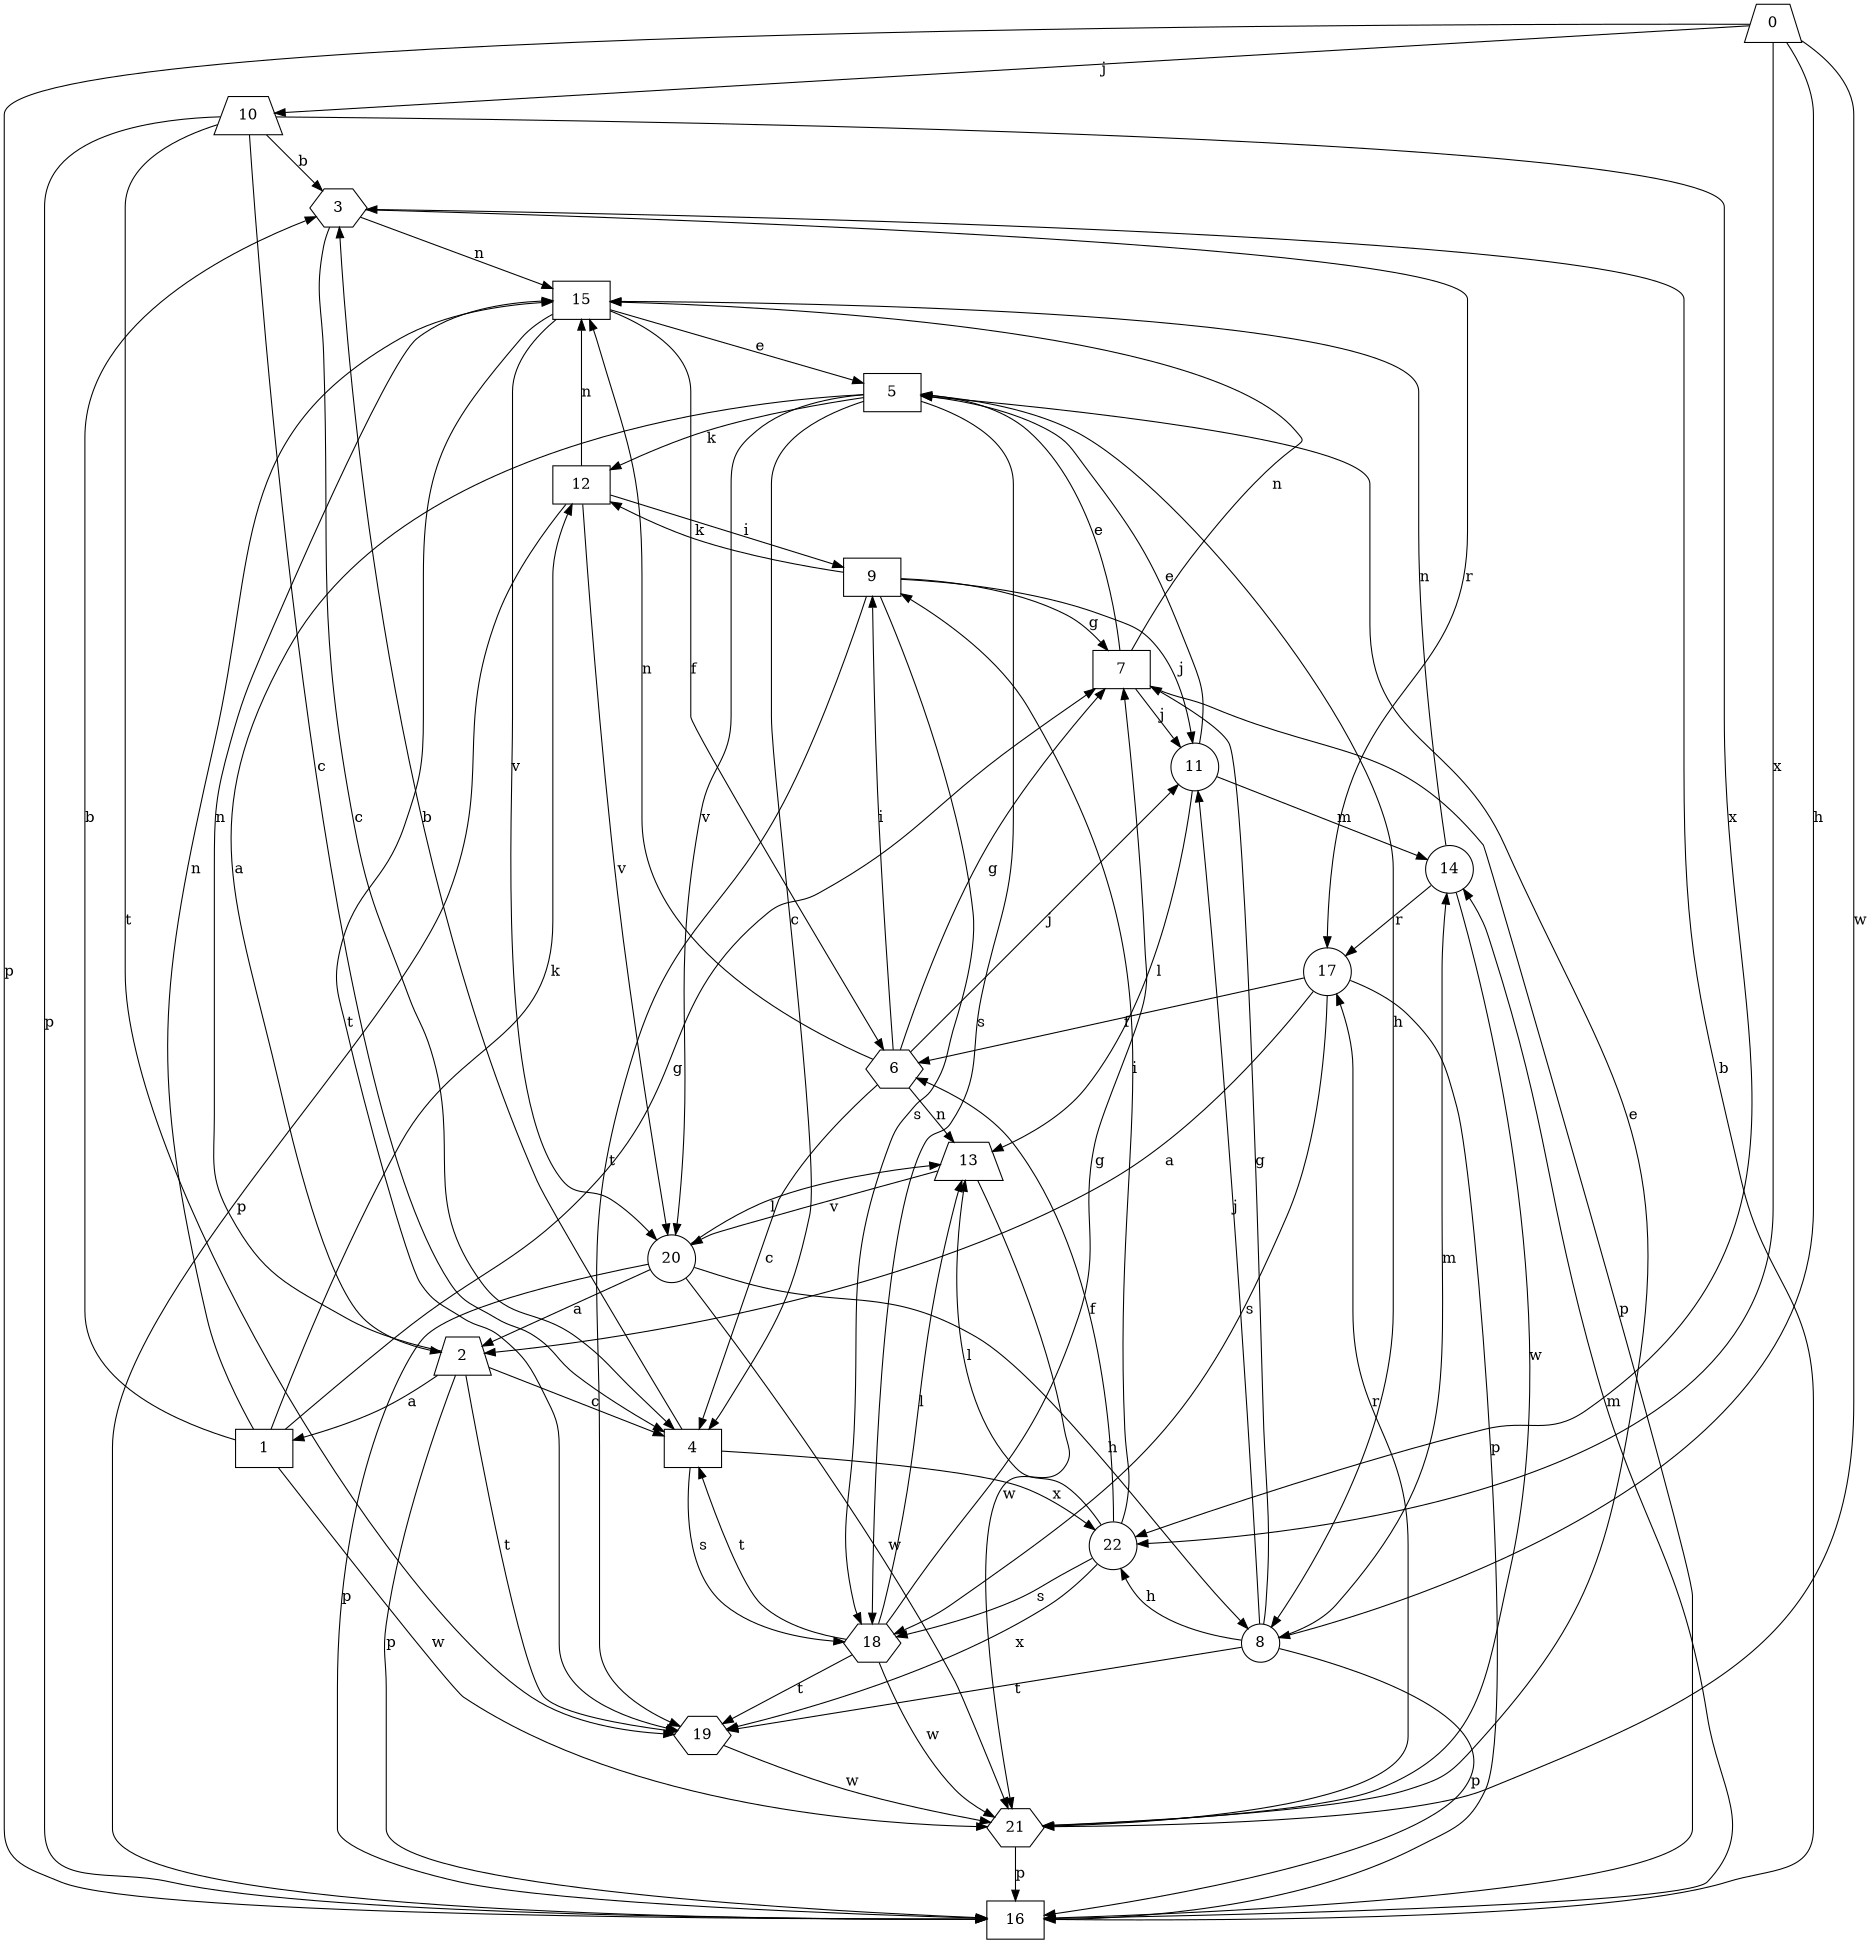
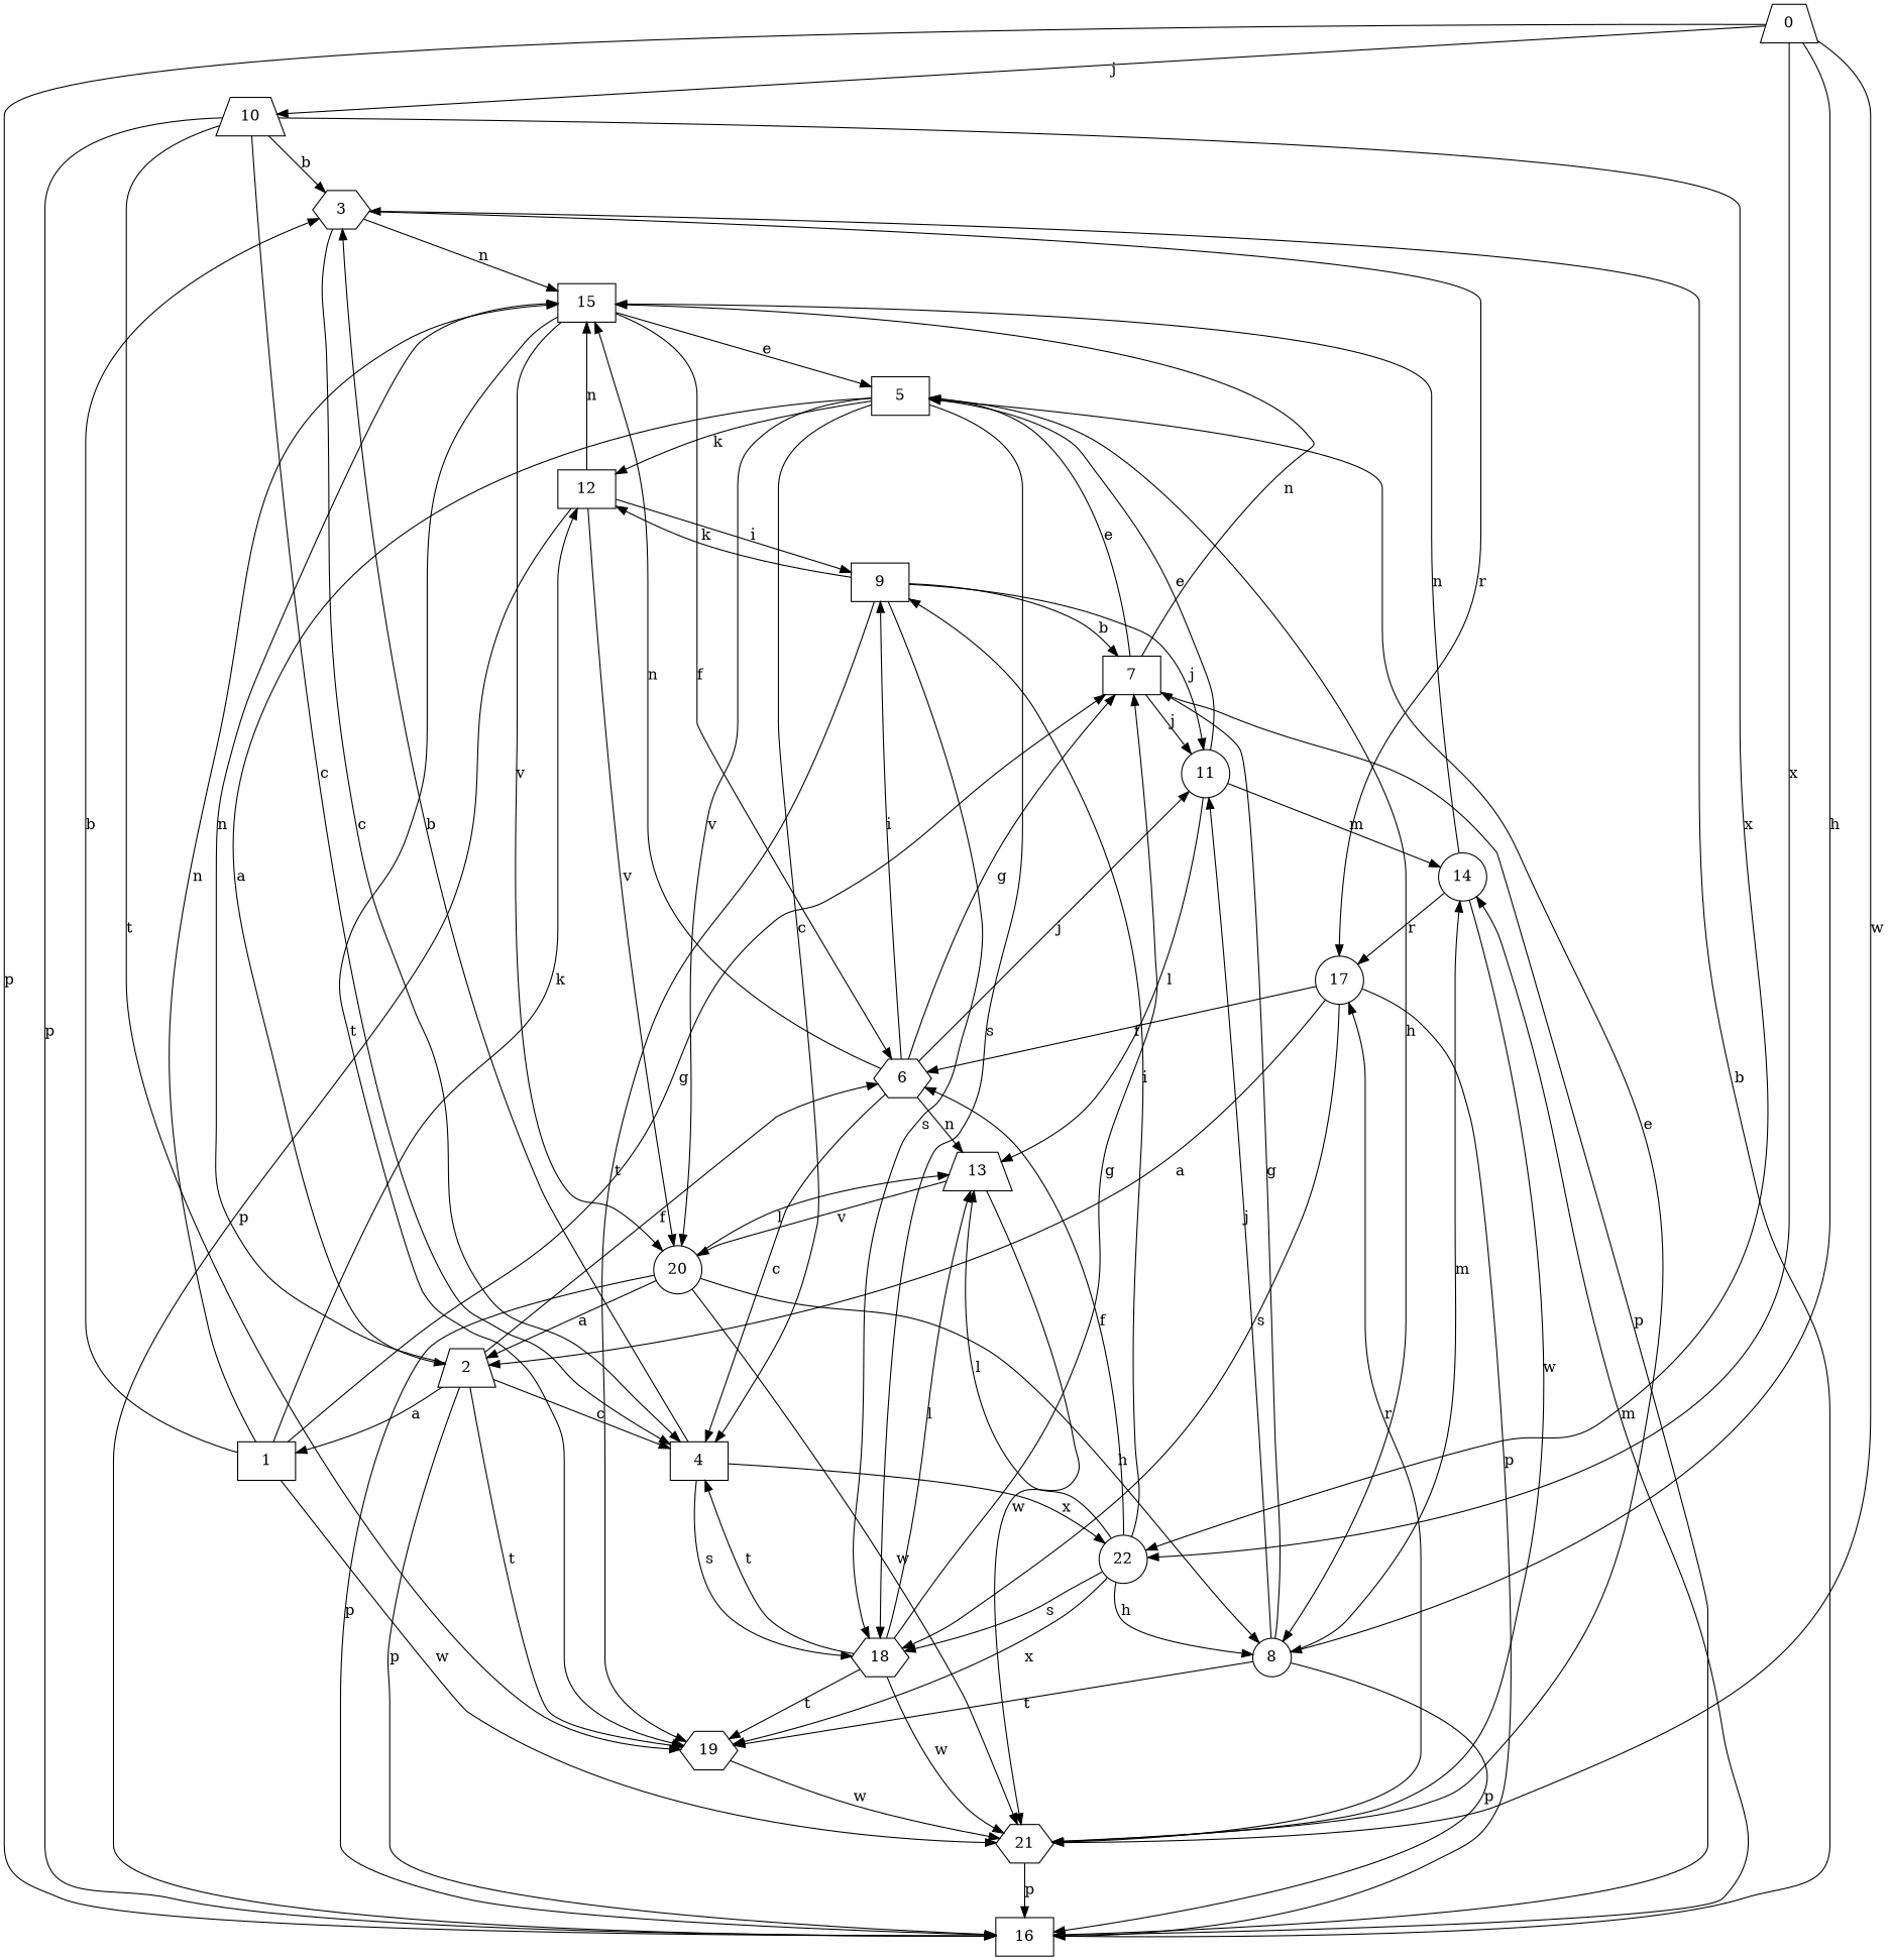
  strict digraph {
    node [shape=box]
    3 [shape=hexagon]
    1
    7
    12
    15
    21 [shape=hexagon]
    4
    17 [shape=circle]
    16
    5
    11 [shape=circle]
    20 [shape=circle]
    9
    6 [shape=hexagon]
    19 [shape=hexagon]
    2 [shape=trapezium]
    18 [shape=hexagon]
    22 [shape=circle]
    13 [shape=trapezium]
    14 [shape=circle]
    8 [shape=circle]
    10 [shape=trapezium]
    0 [shape=trapezium]
    3 -> 15 [label=n]
    3 -> 4 [label=c]
    3 -> 17 [label=r]
    1 -> 3 [label=b]
    1 -> 7 [label=g]
    1 -> 12 [label=k]
    1 -> 15 [label=n]
    1 -> 21 [label=w]
    7 -> 15 [label=n]
    7 -> 16 [label=p]
    7 -> 5 [label=e]
    7 -> 11 [label=j]
    12 -> 15 [label=n]
    12 -> 16 [label=p]
    12 -> 20 [label=v]
    12 -> 9 [label=i]
    15 -> 5 [label=e]
    15 -> 20 [label=v]
    15 -> 6 [label=f]
    15 -> 19 [label=t]
    21 -> 17 [label=r]
    21 -> 16 [label=p]
    21 -> 5 [label=e]
    4 -> 3 [label=b]
    4 -> 18 [label=s]
    4 -> 22 [label=x]
    17 -> 16 [label=p]
    17 -> 6 [label=f]
    17 -> 2 [label=a]
    17 -> 18 [label=s]
    16 -> 3 [label=b]
    16 -> 14 [label=m]
    5 -> 12 [label=k]
    5 -> 4 [label=c]
    5 -> 20 [label=v]
    5 -> 2 [label=a]
    5 -> 18 [label=s]
    5 -> 8 [label=h]
    11 -> 5 [label=e]
    11 -> 13 [label=l]
    11 -> 14 [label=m]
    20 -> 21 [label=w]
    20 -> 16 [label=p]
    20 -> 2 [label=a]
    20 -> 13 [label=l]
    20 -> 8 [label=h]
-   9 -> 7 [label=g]
+   9 -> 7 [label=b]
    9 -> 12 [label=k]
    9 -> 11 [label=j]
    9 -> 19 [label=t]
    9 -> 18 [label=s]
    6 -> 7 [label=g]
    6 -> 15 [label=n]
    6 -> 4 [label=c]
    6 -> 11 [label=j]
    6 -> 9 [label=i]
    6 -> 13 [label=n]
    19 -> 21 [label=w]
    2 -> 1 [label=a]
    2 -> 15 [label=n]
    2 -> 4 [label=c]
    2 -> 16 [label=p]
+   2 -> 6 [label=f]
    2 -> 19 [label=t]
    18 -> 7 [label=g]
    18 -> 21 [label=w]
    18 -> 4 [label=t]
    18 -> 19 [label=t]
    18 -> 13 [label=l]
    22 -> 9 [label=i]
    22 -> 6 [label=f]
    22 -> 19 [label=x]
    22 -> 18 [label=s]
    22 -> 13 [label=l]
-   8 -> 22 [label=h]
+   22 -> 8 [label=h]
    13 -> 21 [label=w]
    13 -> 20 [label=v]
    14 -> 15 [label=n]
    14 -> 21 [label=w]
    14 -> 17 [label=r]
    8 -> 7 [label=g]
    8 -> 16 [label=p]
    8 -> 11 [label=j]
    8 -> 19 [label=t]
    8 -> 14 [label=m]
    10 -> 3 [label=b]
    10 -> 4 [label=c]
    10 -> 16 [label=p]
    10 -> 19 [label=t]
    10 -> 22 [label=x]
    0 -> 21 [label=w]
    0 -> 16 [label=p]
    0 -> 22 [label=x]
    0 -> 8 [label=h]
    0 -> 10 [label=j]
  }
